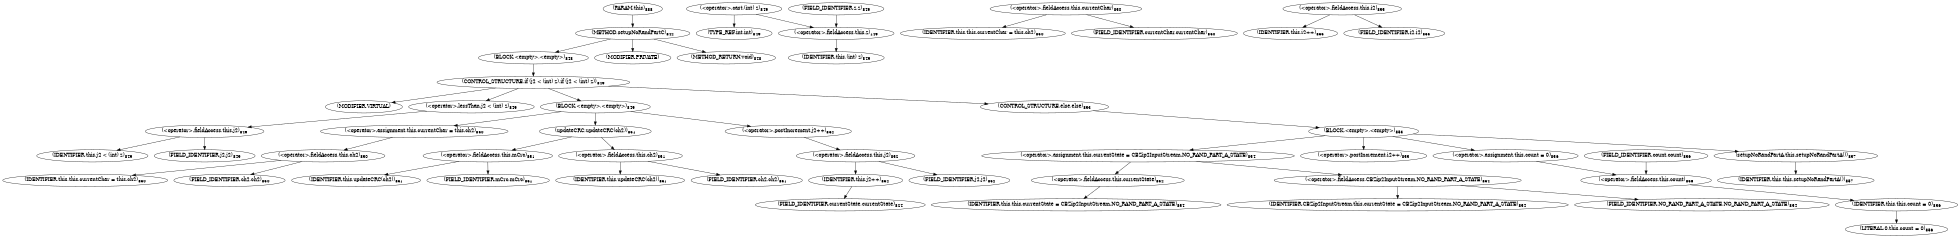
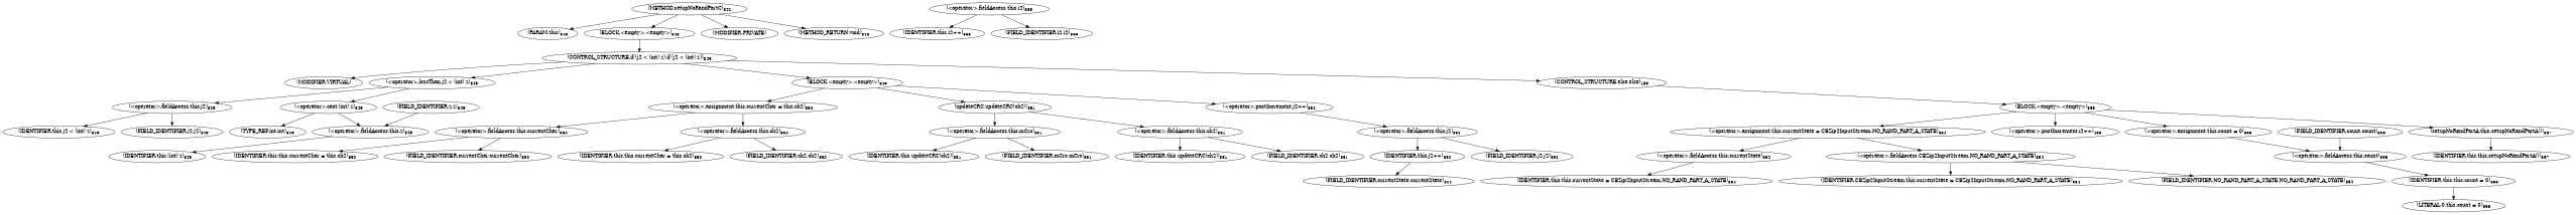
  digraph {
    n1 [label=<(METHOD,setupNoRandPartC)<SUB>842</SUB>>]
-   n2 [label=<(PARAM,this)<SUB>888</SUB>>]
+   n2 [label=<(PARAM,this)<SUB>848</SUB>>]
    n3 [label=<(BLOCK,&lt;empty&gt;,&lt;empty&gt;)<SUB>848</SUB>>]
    n4 [label=<(MODIFIER,PRIVATE)>]
    n5 [label=<(METHOD_RETURN,void)<SUB>848</SUB>>]
    n6 [label=<(CONTROL_STRUCTURE,if (j2 &lt; (int) z),if (j2 &lt; (int) z))<SUB>849</SUB>>]
    n7 [label=<(MODIFIER,VIRTUAL)>]
    n8 [label=<(&lt;operator&gt;.lessThan,j2 &lt; (int) z)<SUB>849</SUB>>]
    n9 [label=<(BLOCK,&lt;empty&gt;,&lt;empty&gt;)<SUB>849</SUB>>]
-   n10 [label=<(CONTROL_STRUCTURE,else,else)<SUB>853</SUB>>]
+   n10 [label=<(CONTROL_STRUCTURE,else,else)<SUB>153</SUB>>]
    n11 [label=<(&lt;operator&gt;.fieldAccess,this.j2)<SUB>849</SUB>>]
    n12 [label=<(&lt;operator&gt;.cast,(int) z)<SUB>849</SUB>>]
    n13 [label=<(&lt;operator&gt;.assignment,this.currentChar = this.ch2)<SUB>850</SUB>>]
    n14 [label=<(updateCRC,updateCRC(ch2))<SUB>851</SUB>>]
    n15 [label=<(&lt;operator&gt;.postIncrement,j2++)<SUB>852</SUB>>]
    n16 [label=<(BLOCK,&lt;empty&gt;,&lt;empty&gt;)<SUB>853</SUB>>]
    n17 [label=<(IDENTIFIER,this,j2 &lt; (int) z)<SUB>849</SUB>>]
    n18 [label=<(FIELD_IDENTIFIER,j2,j2)<SUB>849</SUB>>]
    n19 [label=<(TYPE_REF,int,int)<SUB>849</SUB>>]
-   n20 [label=<(&lt;operator&gt;.fieldAccess,this.z)<SUB>149</SUB>>]
+   n20 [label=<(&lt;operator&gt;.fieldAccess,this.z)<SUB>849</SUB>>]
    n21 [label=<(IDENTIFIER,this,(int) z)<SUB>849</SUB>>]
    n22 [label=<(FIELD_IDENTIFIER,z,z)<SUB>849</SUB>>]
    n23 [label=<(&lt;operator&gt;.fieldAccess,this.currentChar)<SUB>850</SUB>>]
    n24 [label=<(&lt;operator&gt;.fieldAccess,this.ch2)<SUB>850</SUB>>]
    n25 [label=<(&lt;operator&gt;.fieldAccess,this.mCrc)<SUB>851</SUB>>]
    n26 [label=<(&lt;operator&gt;.fieldAccess,this.ch2)<SUB>851</SUB>>]
    n27 [label=<(&lt;operator&gt;.fieldAccess,this.j2)<SUB>852</SUB>>]
    n28 [label=<(IDENTIFIER,this,this.currentChar = this.ch2)<SUB>850</SUB>>]
    n29 [label=<(FIELD_IDENTIFIER,currentChar,currentChar)<SUB>850</SUB>>]
    n30 [label=<(IDENTIFIER,this,this.currentChar = this.ch2)<SUB>850</SUB>>]
    n31 [label=<(FIELD_IDENTIFIER,ch2,ch2)<SUB>850</SUB>>]
    n32 [label=<(IDENTIFIER,this,updateCRC(ch2))<SUB>851</SUB>>]
    n33 [label=<(FIELD_IDENTIFIER,mCrc,mCrc)<SUB>851</SUB>>]
    n34 [label=<(IDENTIFIER,this,updateCRC(ch2))<SUB>851</SUB>>]
    n35 [label=<(FIELD_IDENTIFIER,ch2,ch2)<SUB>851</SUB>>]
    n36 [label=<(IDENTIFIER,this,j2++)<SUB>852</SUB>>]
    n37 [label=<(FIELD_IDENTIFIER,j2,j2)<SUB>852</SUB>>]
    n38 [label=<(FIELD_IDENTIFIER,currentState,currentState)<SUB>824</SUB>>]
    n39 [label=<(&lt;operator&gt;.assignment,this.currentState = CBZip2InputStream.NO_RAND_PART_A_STATE)<SUB>854</SUB>>]
-   n40 [label=<(&lt;operator&gt;.postIncrement,i2++)<SUB>855</SUB>>]
+   n40 [label=<(&lt;operator&gt;.postIncrement,i2++)<SUB>455</SUB>>]
    n41 [label=<(&lt;operator&gt;.assignment,this.count = 0)<SUB>856</SUB>>]
    n42 [label=<(setupNoRandPartA,this.setupNoRandPartA())<SUB>857</SUB>>]
    n43 [label=<(&lt;operator&gt;.fieldAccess,this.currentState)<SUB>852</SUB>>]
    n44 [label=<(&lt;operator&gt;.fieldAccess,CBZip2InputStream.NO_RAND_PART_A_STATE)<SUB>854</SUB>>]
    n45 [label=<(&lt;operator&gt;.fieldAccess,this.count)<SUB>856</SUB>>]
    n46 [label=<(IDENTIFIER,this,this.setupNoRandPartA())<SUB>857</SUB>>]
    n47 [label=<(IDENTIFIER,this,this.currentState = CBZip2InputStream.NO_RAND_PART_A_STATE)<SUB>854</SUB>>]
    n48 [label=<(IDENTIFIER,CBZip2InputStream,this.currentState = CBZip2InputStream.NO_RAND_PART_A_STATE)<SUB>854</SUB>>]
    n49 [label=<(FIELD_IDENTIFIER,NO_RAND_PART_A_STATE,NO_RAND_PART_A_STATE)<SUB>854</SUB>>]
    n50 [label=<(&lt;operator&gt;.fieldAccess,this.i2)<SUB>855</SUB>>]
    n51 [label=<(IDENTIFIER,this,i2++)<SUB>855</SUB>>]
    n52 [label=<(FIELD_IDENTIFIER,i2,i2)<SUB>855</SUB>>]
    n53 [label=<(IDENTIFIER,this,this.count = 0)<SUB>856</SUB>>]
    n54 [label=<(LITERAL,0,this.count = 0)<SUB>856</SUB>>]
    n55 [label=<(FIELD_IDENTIFIER,count,count)<SUB>856</SUB>>]
-   n2 -> n1
+   n1 -> n2
    n1 -> n3
    n1 -> n4
    n1 -> n5
    n3 -> n6
    n6 -> n7
    n6 -> n8
    n6 -> n9
    n6 -> n10
    n8 -> n11
+   n8 -> n12
    n9 -> n13
    n9 -> n14
    n9 -> n15
    n10 -> n16
    n11 -> n17
    n11 -> n18
    n12 -> n19
    n12 -> n20
+   n13 -> n23
    n13 -> n24
    n14 -> n25
    n14 -> n26
    n15 -> n27
    n16 -> n39
    n16 -> n40
    n16 -> n41
    n16 -> n42
    n20 -> n21
    n22 -> n20
    n23 -> n28
    n23 -> n29
    n24 -> n30
    n24 -> n31
    n25 -> n32
    n25 -> n33
    n26 -> n34
    n26 -> n35
    n27 -> n36
    n27 -> n37
    n36 -> n38
    n39 -> n43
    n39 -> n44
    n41 -> n45
    n42 -> n46
    n43 -> n47
    n44 -> n48
    n44 -> n49
    n45 -> n53
    n50 -> n51
    n50 -> n52
    n53 -> n54
    n55 -> n45
  }
